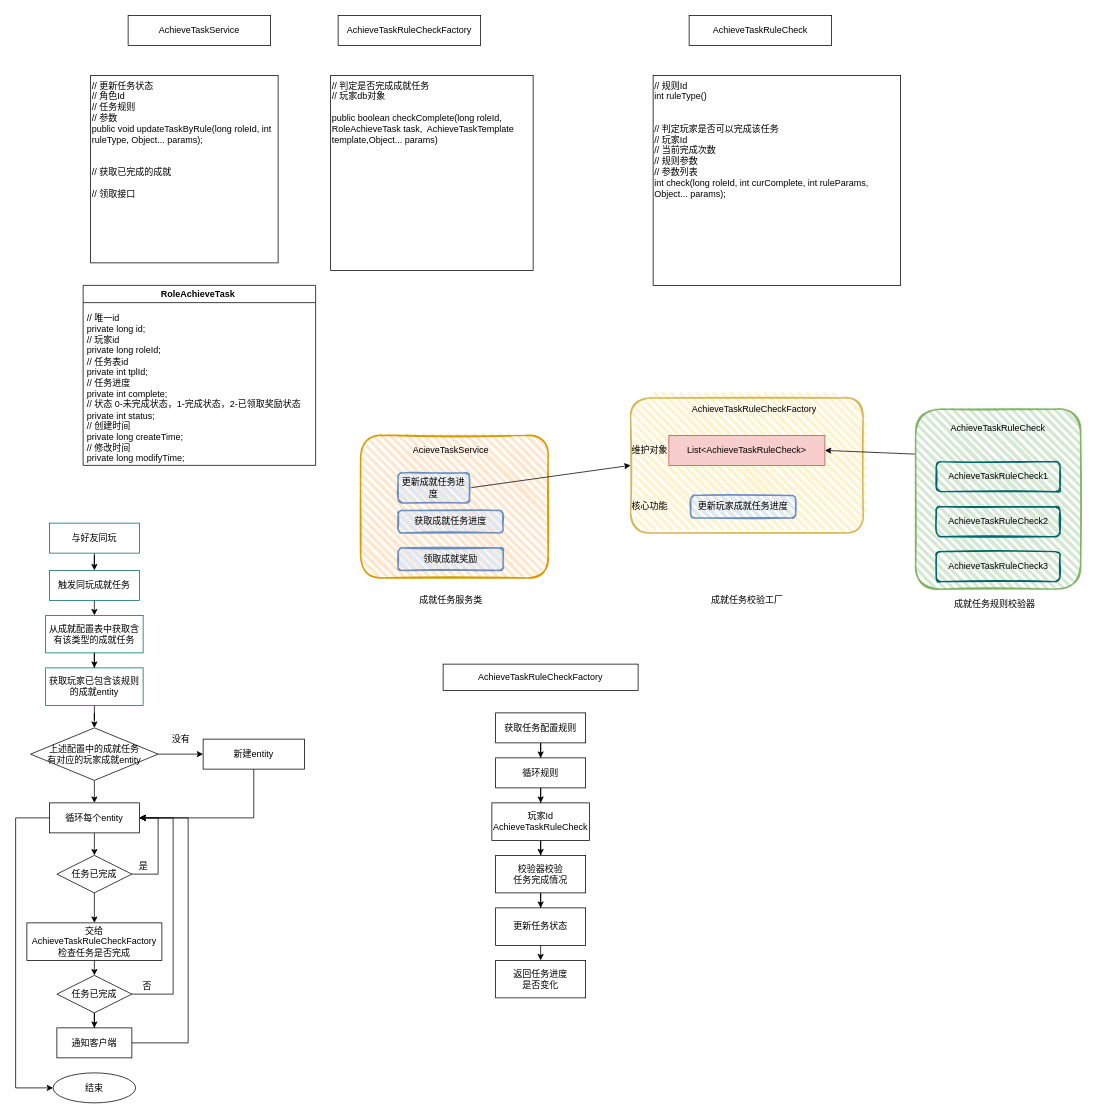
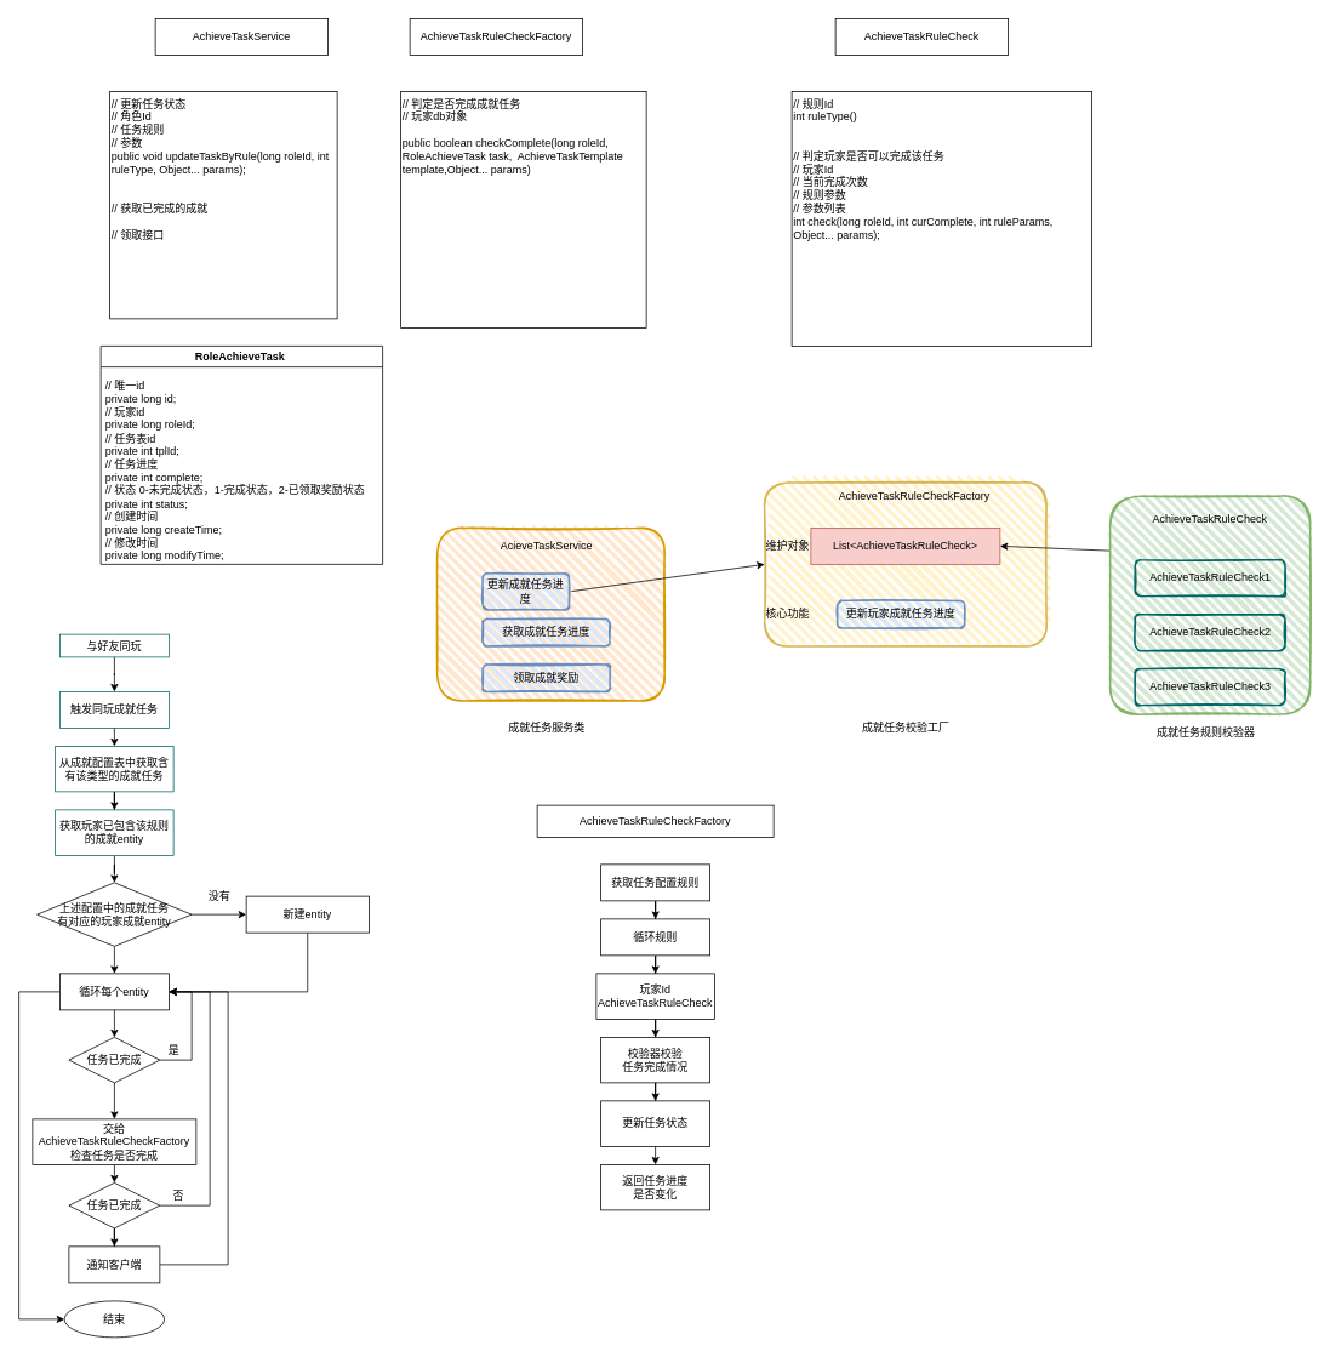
  <mxCell id="0" />
  <mxCell id="1" parent="0" />
  <mxCell id="2" value="AchieveTaskService" style="rounded=0;whiteSpace=wrap;html=1;" parent="1" vertex="1"><mxGeometry x="170" y="20" width="190" height="40" as="geometry" /></mxCell>
  <mxCell id="3" value="AchieveTaskRuleCheckFactory" style="rounded=0;whiteSpace=wrap;html=1;" parent="1" vertex="1"><mxGeometry x="450" y="20" width="190" height="40" as="geometry" /></mxCell>
  <mxCell id="4" value="AchieveTaskRuleCheck" style="rounded=0;whiteSpace=wrap;html=1;" parent="1" vertex="1"><mxGeometry x="918" y="20" width="190" height="40" as="geometry" /></mxCell>
  <mxCell id="5" value="// 更新任务状态&lt;br&gt;// 角色Id&lt;br&gt;// 任务规则&lt;br&gt;// 参数&lt;br&gt;public void updateTaskByRule(long roleId, int ruleType, Object... params);&lt;br&gt;&lt;br&gt;&lt;br&gt;// 获取已完成的成就&lt;br&gt;&lt;br&gt;// 领取接口" style="rounded=0;whiteSpace=wrap;html=1;align=left;verticalAlign=top;" parent="1" vertex="1"><mxGeometry x="120" y="100" width="250" height="250" as="geometry" /></mxCell>
  <mxCell id="6" value="&lt;div&gt;// 判定是否完成成就任务&lt;/div&gt;&lt;div&gt;// 玩家db对象&lt;/div&gt;&lt;div&gt;&lt;br&gt;&lt;/div&gt;&lt;div&gt;public boolean checkComplete(long roleId, RoleAchieveTask task,&amp;nbsp; AchieveTaskTemplate template,&lt;span style=&quot;background-color: initial;&quot;&gt;Object... params)&lt;/span&gt;&lt;/div&gt;" style="rounded=0;whiteSpace=wrap;html=1;align=left;verticalAlign=top;" parent="1" vertex="1"><mxGeometry x="440" y="100" width="270" height="260" as="geometry" /></mxCell>
  <mxCell id="7" value="RoleAchieveTask " style="swimlane;" parent="1" vertex="1"><mxGeometry x="110" y="380" width="310" height="240" as="geometry" /></mxCell>
  <mxCell id="8" value="&lt;div&gt;&amp;nbsp; &amp;nbsp; // 唯一id&lt;/div&gt;&lt;div&gt;&amp;nbsp; &amp;nbsp; private long id;&lt;/div&gt;&lt;div&gt;&amp;nbsp; &amp;nbsp; // 玩家id&lt;/div&gt;&lt;div&gt;&amp;nbsp; &amp;nbsp; private long roleId;&lt;/div&gt;&lt;div&gt;&amp;nbsp; &amp;nbsp; // 任务表id&lt;/div&gt;&lt;div&gt;&amp;nbsp; &amp;nbsp; private int tplId;&lt;/div&gt;&lt;div&gt;&amp;nbsp; &amp;nbsp; // 任务进度&lt;/div&gt;&lt;div&gt;&amp;nbsp; &amp;nbsp; private int complete;&lt;/div&gt;&lt;div&gt;&amp;nbsp; &amp;nbsp; // 状态 0-未完成状态，1-完成状态，2-已领取奖励状态&lt;/div&gt;&lt;div&gt;&amp;nbsp; &amp;nbsp; private int status;&lt;/div&gt;&lt;div&gt;&amp;nbsp; &amp;nbsp; // 创建时间&lt;/div&gt;&lt;div&gt;&amp;nbsp; &amp;nbsp; private long createTime;&lt;/div&gt;&lt;div&gt;&amp;nbsp; &amp;nbsp; // 修改时间&lt;/div&gt;&lt;div&gt;&amp;nbsp; &amp;nbsp; private long modifyTime;&lt;/div&gt;" style="text;html=1;align=left;verticalAlign=top;resizable=0;points=[];autosize=1;strokeColor=none;fillColor=none;" parent="7" vertex="1"><mxGeometry x="-10" y="30" width="320" height="210" as="geometry" /></mxCell>
  <mxCell id="9" value="// 规则Id&lt;br&gt;int ruleType()&lt;br&gt;&lt;br&gt;&lt;br&gt;// 判定玩家是否可以完成该任务&lt;br&gt;// 玩家Id&lt;br&gt;// 当前完成次数&lt;br&gt;// 规则参数&lt;br&gt;// 参数列表&lt;br&gt;int check(long roleId, int curComplete, int ruleParams, Object... params);" style="whiteSpace=wrap;html=1;align=left;verticalAlign=top;" parent="1" vertex="1"><mxGeometry x="870" y="100" width="330" height="280" as="geometry" /></mxCell>
  <mxCell id="10" value="" style="group" vertex="1" connectable="0" parent="1"><mxGeometry x="840" y="530" width="310" height="180" as="geometry" /></mxCell>
  <mxCell id="11" value="" style="rounded=1;whiteSpace=wrap;html=1;strokeWidth=2;fillWeight=4;hachureGap=8;hachureAngle=45;fillColor=#fff2cc;sketch=1;strokeColor=#d6b656;" vertex="1" parent="10"><mxGeometry width="310" height="180" as="geometry" /></mxCell>
  <mxCell id="12" value="AchieveTaskRuleCheckFactory" style="text;html=1;strokeColor=none;fillColor=none;align=center;verticalAlign=middle;whiteSpace=wrap;rounded=0;" vertex="1" parent="10"><mxGeometry x="70" width="190" height="30" as="geometry" /></mxCell>
  <mxCell id="13" value="List&amp;lt;AchieveTaskRuleCheck&amp;gt;" style="rounded=0;whiteSpace=wrap;html=1;strokeColor=#b85450;fillColor=#f8cecc;" vertex="1" parent="10"><mxGeometry x="51" y="50" width="208" height="40" as="geometry" /></mxCell>
  <mxCell id="14" value="更新玩家成就任务进度" style="rounded=1;whiteSpace=wrap;html=1;strokeWidth=2;fillWeight=4;hachureGap=8;hachureAngle=45;fillColor=#dae8fc;sketch=1;strokeColor=#6c8ebf;" vertex="1" parent="10"><mxGeometry x="80" y="130" width="140" height="30" as="geometry" /></mxCell>
  <mxCell id="15" value="维护对象" style="text;html=1;align=center;verticalAlign=middle;resizable=0;points=[];autosize=1;strokeColor=none;fillColor=none;" vertex="1" parent="10"><mxGeometry x="-10" y="55" width="70" height="30" as="geometry" /></mxCell>
  <mxCell id="16" value="核心功能" style="text;html=1;align=center;verticalAlign=middle;resizable=0;points=[];autosize=1;strokeColor=none;fillColor=none;" vertex="1" parent="10"><mxGeometry x="-10" y="130" width="70" height="30" as="geometry" /></mxCell>
  <mxCell id="17" value="" style="endArrow=classic;html=1;rounded=0;entryX=1;entryY=0.5;entryDx=0;entryDy=0;exitX=0;exitY=0.25;exitDx=0;exitDy=0;" edge="1" parent="1" source="19" target="13"><mxGeometry width="50" height="50" relative="1" as="geometry"><mxPoint x="1180" y="540" as="sourcePoint" /><mxPoint x="1230" y="490" as="targetPoint" /></mxGeometry></mxCell>
  <mxCell id="18" value="" style="group" vertex="1" connectable="0" parent="1"><mxGeometry x="1220" y="545" width="220" height="240" as="geometry" /></mxCell>
  <mxCell id="19" value="" style="rounded=1;whiteSpace=wrap;html=1;strokeWidth=2;fillWeight=4;hachureGap=8;hachureAngle=45;fillColor=#d5e8d4;sketch=1;strokeColor=#82b366;" vertex="1" parent="18"><mxGeometry width="220" height="240" as="geometry" /></mxCell>
  <mxCell id="20" value="AchieveTaskRuleCheck" style="text;html=1;strokeColor=none;fillColor=none;align=center;verticalAlign=middle;whiteSpace=wrap;rounded=0;" vertex="1" parent="18"><mxGeometry x="20" y="10" width="180" height="30" as="geometry" /></mxCell>
  <mxCell id="21" value="AchieveTaskRuleCheck1" style="rounded=1;whiteSpace=wrap;html=1;strokeWidth=2;fillWeight=4;hachureGap=8;hachureAngle=45;fillColor=none;sketch=1;strokeColor=#006666;" vertex="1" parent="18"><mxGeometry x="27.5" y="70" width="165" height="40" as="geometry" /></mxCell>
  <mxCell id="22" value="AchieveTaskRuleCheck2" style="rounded=1;whiteSpace=wrap;html=1;strokeWidth=2;fillWeight=4;hachureGap=8;hachureAngle=45;fillColor=none;sketch=1;strokeColor=#006666;" vertex="1" parent="18"><mxGeometry x="27.5" y="130" width="165" height="40" as="geometry" /></mxCell>
  <mxCell id="23" value="AchieveTaskRuleCheck3" style="rounded=1;whiteSpace=wrap;html=1;strokeWidth=2;fillWeight=4;hachureGap=8;hachureAngle=45;fillColor=none;sketch=1;strokeColor=#006666;" vertex="1" parent="18"><mxGeometry x="27.5" y="190" width="165" height="40" as="geometry" /></mxCell>
  <mxCell id="24" value="" style="rounded=1;whiteSpace=wrap;html=1;strokeWidth=2;fillWeight=4;hachureGap=8;hachureAngle=45;fillColor=#ffe6cc;sketch=1;strokeColor=#d79b00;" vertex="1" parent="1"><mxGeometry x="480" y="580" width="250" height="190" as="geometry" /></mxCell>
  <mxCell id="25" value="&lt;span style=&quot;&quot;&gt;AcieveTaskService&lt;/span&gt;" style="text;html=1;align=center;verticalAlign=middle;resizable=0;points=[];autosize=1;strokeColor=none;fillColor=none;" vertex="1" parent="1"><mxGeometry x="540" y="585" width="120" height="30" as="geometry" /></mxCell>
  <mxCell id="26" value="获取成就任务进度" style="rounded=1;whiteSpace=wrap;html=1;strokeWidth=2;fillWeight=4;hachureGap=8;hachureAngle=45;fillColor=#dae8fc;sketch=1;strokeColor=#6c8ebf;" vertex="1" parent="1"><mxGeometry x="530" y="680" width="140" height="30" as="geometry" /></mxCell>
  <mxCell id="27" style="rounded=0;orthogonalLoop=1;jettySize=auto;html=1;exitX=1;exitY=0.5;exitDx=0;exitDy=0;entryX=0;entryY=0.5;entryDx=0;entryDy=0;" edge="1" parent="1" source="28" target="11"><mxGeometry relative="1" as="geometry" /></mxCell>
  <mxCell id="28" value="更新成就任务进度" style="rounded=1;whiteSpace=wrap;html=1;strokeWidth=2;fillWeight=4;hachureGap=8;hachureAngle=45;fillColor=#dae8fc;sketch=1;strokeColor=#6c8ebf;" vertex="1" parent="1"><mxGeometry x="530" y="630" width="95" height="40" as="geometry" /></mxCell>
  <mxCell id="29" value="领取成就奖励" style="rounded=1;whiteSpace=wrap;html=1;strokeWidth=2;fillWeight=4;hachureGap=8;hachureAngle=45;fillColor=#dae8fc;sketch=1;strokeColor=#6c8ebf;" vertex="1" parent="1"><mxGeometry x="530" y="730" width="140" height="30" as="geometry" /></mxCell>
  <mxCell id="30" style="edgeStyle=orthogonalEdgeStyle;rounded=0;orthogonalLoop=1;jettySize=auto;html=1;exitX=0.5;exitY=1;exitDx=0;exitDy=0;" edge="1" parent="1" source="31" target="33"><mxGeometry relative="1" as="geometry" /></mxCell>
- <mxCell id="31" value="与好友同玩" style="rounded=0;whiteSpace=wrap;html=1;strokeColor=#006666;fillColor=none;" vertex="1" parent="1"><mxGeometry x="65" y="697" width="120" height="40" as="geometry" /></mxCell>
+ <mxCell id="31" value="与好友同玩" style="rounded=0;whiteSpace=wrap;html=1;strokeColor=#006666;fillColor=none;" vertex="1" parent="1"><mxGeometry x="65" y="697" width="120" height="25" as="geometry" /></mxCell>
  <mxCell id="32" style="edgeStyle=orthogonalEdgeStyle;rounded=0;orthogonalLoop=1;jettySize=auto;html=1;exitX=0.5;exitY=1;exitDx=0;exitDy=0;entryX=0.5;entryY=0;entryDx=0;entryDy=0;" edge="1" parent="1" source="33" target="35"><mxGeometry relative="1" as="geometry" /></mxCell>
  <mxCell id="33" value="触发同玩成就任务" style="rounded=0;whiteSpace=wrap;html=1;strokeColor=#006666;fillColor=none;" vertex="1" parent="1"><mxGeometry x="65" y="760" width="120" height="40" as="geometry" /></mxCell>
  <mxCell id="34" style="edgeStyle=orthogonalEdgeStyle;rounded=0;orthogonalLoop=1;jettySize=auto;html=1;exitX=0.5;exitY=1;exitDx=0;exitDy=0;" edge="1" parent="1" source="35" target="37"><mxGeometry relative="1" as="geometry" /></mxCell>
  <mxCell id="35" value="从成就配置表中获取含有该类型的成就任务" style="rounded=0;whiteSpace=wrap;html=1;strokeColor=#006666;fillColor=none;" vertex="1" parent="1"><mxGeometry x="60" y="820" width="130" height="50" as="geometry" /></mxCell>
  <mxCell id="36" style="edgeStyle=orthogonalEdgeStyle;rounded=0;orthogonalLoop=1;jettySize=auto;html=1;exitX=0.5;exitY=1;exitDx=0;exitDy=0;" edge="1" parent="1" source="37" target="42"><mxGeometry relative="1" as="geometry" /></mxCell>
  <mxCell id="37" value="获取玩家已包含该规则的成就entity" style="rounded=0;whiteSpace=wrap;html=1;strokeColor=#006666;fillColor=none;" vertex="1" parent="1"><mxGeometry x="60" y="890" width="130" height="50" as="geometry" /></mxCell>
  <mxCell id="38" style="edgeStyle=orthogonalEdgeStyle;rounded=0;orthogonalLoop=1;jettySize=auto;html=1;exitX=0.5;exitY=1;exitDx=0;exitDy=0;entryX=1;entryY=0.5;entryDx=0;entryDy=0;" edge="1" parent="1" source="39" target="46"><mxGeometry relative="1" as="geometry" /></mxCell>
  <mxCell id="39" value="新建entity" style="rounded=0;whiteSpace=wrap;html=1;" vertex="1" parent="1"><mxGeometry x="270" y="985" width="135" height="40" as="geometry" /></mxCell>
  <mxCell id="40" style="edgeStyle=none;rounded=0;orthogonalLoop=1;jettySize=auto;html=1;exitX=1;exitY=0.5;exitDx=0;exitDy=0;entryX=0;entryY=0.5;entryDx=0;entryDy=0;" edge="1" parent="1" source="42" target="39"><mxGeometry relative="1" as="geometry" /></mxCell>
  <mxCell id="41" style="edgeStyle=none;rounded=0;orthogonalLoop=1;jettySize=auto;html=1;exitX=0.5;exitY=1;exitDx=0;exitDy=0;entryX=0.5;entryY=0;entryDx=0;entryDy=0;" edge="1" parent="1" source="42" target="46"><mxGeometry relative="1" as="geometry" /></mxCell>
  <mxCell id="42" value="上述配置中的成就任务&lt;br&gt;有对应的玩家成就entity" style="rhombus;whiteSpace=wrap;html=1;" vertex="1" parent="1"><mxGeometry x="40" y="970" width="170" height="70" as="geometry" /></mxCell>
  <mxCell id="43" value="没有" style="text;html=1;align=center;verticalAlign=middle;resizable=0;points=[];autosize=1;strokeColor=none;fillColor=none;" vertex="1" parent="1"><mxGeometry x="215" y="970" width="50" height="30" as="geometry" /></mxCell>
  <mxCell id="44" style="edgeStyle=orthogonalEdgeStyle;rounded=0;orthogonalLoop=1;jettySize=auto;html=1;exitX=0.5;exitY=1;exitDx=0;exitDy=0;entryX=0.5;entryY=0;entryDx=0;entryDy=0;" edge="1" parent="1" source="46" target="49"><mxGeometry relative="1" as="geometry" /></mxCell>
  <mxCell id="45" style="edgeStyle=orthogonalEdgeStyle;rounded=0;orthogonalLoop=1;jettySize=auto;html=1;exitX=0;exitY=0.5;exitDx=0;exitDy=0;entryX=0;entryY=0.5;entryDx=0;entryDy=0;" edge="1" parent="1" source="46" target="59"><mxGeometry relative="1" as="geometry"><Array as="points"><mxPoint x="20" y="1090" /><mxPoint x="20" y="1450" /></Array></mxGeometry></mxCell>
  <mxCell id="46" value="循环每个entity" style="rounded=0;whiteSpace=wrap;html=1;" vertex="1" parent="1"><mxGeometry x="65" y="1070" width="120" height="40" as="geometry" /></mxCell>
  <mxCell id="47" style="edgeStyle=orthogonalEdgeStyle;rounded=0;orthogonalLoop=1;jettySize=auto;html=1;exitX=1;exitY=0.5;exitDx=0;exitDy=0;entryX=1;entryY=0.5;entryDx=0;entryDy=0;" edge="1" parent="1" source="49" target="46"><mxGeometry relative="1" as="geometry"><Array as="points"><mxPoint x="210" y="1165" /><mxPoint x="210" y="1090" /></Array></mxGeometry></mxCell>
  <mxCell id="48" style="edgeStyle=orthogonalEdgeStyle;rounded=0;orthogonalLoop=1;jettySize=auto;html=1;exitX=0.5;exitY=1;exitDx=0;exitDy=0;" edge="1" parent="1" source="49"><mxGeometry relative="1" as="geometry"><mxPoint x="125" y="1230" as="targetPoint" /></mxGeometry></mxCell>
  <mxCell id="49" value="任务已完成" style="rhombus;whiteSpace=wrap;html=1;" vertex="1" parent="1"><mxGeometry x="75" y="1140" width="100" height="50" as="geometry" /></mxCell>
  <mxCell id="50" value="是" style="text;html=1;align=center;verticalAlign=middle;resizable=0;points=[];autosize=1;strokeColor=none;fillColor=none;" vertex="1" parent="1"><mxGeometry x="170" y="1140" width="40" height="30" as="geometry" /></mxCell>
  <mxCell id="51" style="edgeStyle=orthogonalEdgeStyle;rounded=0;orthogonalLoop=1;jettySize=auto;html=1;exitX=0.5;exitY=1;exitDx=0;exitDy=0;entryX=0.5;entryY=0;entryDx=0;entryDy=0;" edge="1" parent="1" source="52" target="55"><mxGeometry relative="1" as="geometry" /></mxCell>
  <mxCell id="52" value="交给AchieveTaskRuleCheckFactory&lt;br&gt;检查任务是否完成" style="rounded=0;whiteSpace=wrap;html=1;" vertex="1" parent="1"><mxGeometry x="35" y="1230" width="180" height="50" as="geometry" /></mxCell>
  <mxCell id="53" style="edgeStyle=orthogonalEdgeStyle;rounded=0;orthogonalLoop=1;jettySize=auto;html=1;exitX=0.5;exitY=1;exitDx=0;exitDy=0;" edge="1" parent="1" source="55" target="57"><mxGeometry relative="1" as="geometry" /></mxCell>
  <mxCell id="54" style="edgeStyle=orthogonalEdgeStyle;rounded=0;orthogonalLoop=1;jettySize=auto;html=1;exitX=1;exitY=0.5;exitDx=0;exitDy=0;entryX=1;entryY=0.5;entryDx=0;entryDy=0;" edge="1" parent="1" source="55" target="46"><mxGeometry relative="1" as="geometry"><Array as="points"><mxPoint x="230" y="1325" /><mxPoint x="230" y="1090" /></Array></mxGeometry></mxCell>
  <mxCell id="55" value="任务已完成" style="rhombus;whiteSpace=wrap;html=1;" vertex="1" parent="1"><mxGeometry x="75" y="1300" width="100" height="50" as="geometry" /></mxCell>
  <mxCell id="56" style="edgeStyle=orthogonalEdgeStyle;rounded=0;orthogonalLoop=1;jettySize=auto;html=1;exitX=1;exitY=0.5;exitDx=0;exitDy=0;entryX=1;entryY=0.5;entryDx=0;entryDy=0;" edge="1" parent="1" source="57" target="46"><mxGeometry relative="1" as="geometry"><Array as="points"><mxPoint x="250" y="1390" /><mxPoint x="250" y="1090" /></Array></mxGeometry></mxCell>
  <mxCell id="57" value="通知客户端" style="rounded=0;whiteSpace=wrap;html=1;" vertex="1" parent="1"><mxGeometry x="75" y="1370" width="100" height="40" as="geometry" /></mxCell>
  <mxCell id="58" value="否" style="text;html=1;align=center;verticalAlign=middle;resizable=0;points=[];autosize=1;strokeColor=none;fillColor=none;" vertex="1" parent="1"><mxGeometry x="175" y="1300" width="40" height="30" as="geometry" /></mxCell>
  <mxCell id="59" value="结束" style="ellipse;whiteSpace=wrap;html=1;" vertex="1" parent="1"><mxGeometry x="70" y="1430" width="110" height="40" as="geometry" /></mxCell>
  <mxCell id="60" value="AchieveTaskRuleCheckFactory" style="rounded=0;whiteSpace=wrap;html=1;" vertex="1" parent="1"><mxGeometry x="590" y="885" width="260" height="35" as="geometry" /></mxCell>
  <mxCell id="61" style="edgeStyle=orthogonalEdgeStyle;rounded=0;orthogonalLoop=1;jettySize=auto;html=1;exitX=0.5;exitY=1;exitDx=0;exitDy=0;" edge="1" parent="1" source="62" target="64"><mxGeometry relative="1" as="geometry" /></mxCell>
  <mxCell id="62" value="获取任务配置规则" style="rounded=0;whiteSpace=wrap;html=1;" vertex="1" parent="1"><mxGeometry x="660" y="950" width="120" height="40" as="geometry" /></mxCell>
  <mxCell id="63" style="edgeStyle=orthogonalEdgeStyle;rounded=0;orthogonalLoop=1;jettySize=auto;html=1;exitX=0.5;exitY=1;exitDx=0;exitDy=0;" edge="1" parent="1" source="64" target="66"><mxGeometry relative="1" as="geometry" /></mxCell>
  <mxCell id="64" value="循环规则" style="rounded=0;whiteSpace=wrap;html=1;" vertex="1" parent="1"><mxGeometry x="660" y="1010" width="120" height="40" as="geometry" /></mxCell>
  <mxCell id="65" style="edgeStyle=orthogonalEdgeStyle;rounded=0;orthogonalLoop=1;jettySize=auto;html=1;exitX=0.5;exitY=1;exitDx=0;exitDy=0;" edge="1" parent="1" source="66" target="68"><mxGeometry relative="1" as="geometry" /></mxCell>
  <mxCell id="66" value="玩家Id&lt;br&gt;AchieveTaskRuleCheck" style="rounded=0;whiteSpace=wrap;html=1;" vertex="1" parent="1"><mxGeometry x="655" y="1070" width="130" height="50" as="geometry" /></mxCell>
  <mxCell id="67" style="edgeStyle=orthogonalEdgeStyle;rounded=0;orthogonalLoop=1;jettySize=auto;html=1;exitX=0.5;exitY=1;exitDx=0;exitDy=0;" edge="1" parent="1" source="68" target="73"><mxGeometry relative="1" as="geometry" /></mxCell>
  <mxCell id="68" value="校验器校验&lt;br&gt;任务完成情况" style="rounded=0;whiteSpace=wrap;html=1;" vertex="1" parent="1"><mxGeometry x="660" y="1140" width="120" height="50" as="geometry" /></mxCell>
  <mxCell id="69" value="成就任务服务类" style="text;html=1;align=center;verticalAlign=middle;resizable=0;points=[];autosize=1;strokeColor=none;fillColor=none;" vertex="1" parent="1"><mxGeometry x="545" y="785" width="110" height="30" as="geometry" /></mxCell>
  <mxCell id="70" value="成就任务校验工厂" style="text;html=1;align=center;verticalAlign=middle;resizable=0;points=[];autosize=1;strokeColor=none;fillColor=none;" vertex="1" parent="1"><mxGeometry x="935" y="785" width="120" height="30" as="geometry" /></mxCell>
  <mxCell id="71" value="成就任务规则校验器" style="text;html=1;align=center;verticalAlign=middle;resizable=0;points=[];autosize=1;strokeColor=none;fillColor=none;" vertex="1" parent="1"><mxGeometry x="1260" y="790" width="130" height="30" as="geometry" /></mxCell>
  <mxCell id="72" style="edgeStyle=orthogonalEdgeStyle;rounded=0;orthogonalLoop=1;jettySize=auto;html=1;exitX=0.5;exitY=1;exitDx=0;exitDy=0;entryX=0.5;entryY=0;entryDx=0;entryDy=0;" edge="1" parent="1" source="73" target="74"><mxGeometry relative="1" as="geometry" /></mxCell>
  <mxCell id="73" value="更新任务状态" style="rounded=0;whiteSpace=wrap;html=1;" vertex="1" parent="1"><mxGeometry x="660" y="1210" width="120" height="50" as="geometry" /></mxCell>
  <mxCell id="74" value="返回任务进度&lt;br&gt;是否变化" style="rounded=0;whiteSpace=wrap;html=1;" vertex="1" parent="1"><mxGeometry x="660" y="1280" width="120" height="50" as="geometry" /></mxCell>
